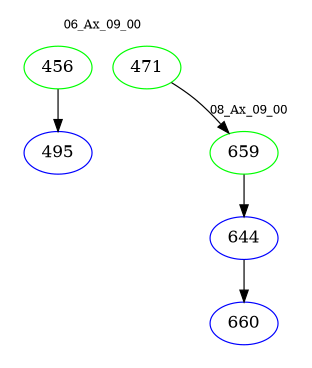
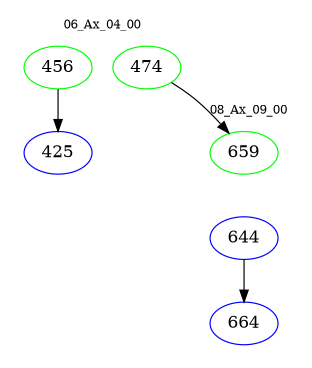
  digraph {
    node [color=green]
    edge [color=black]
    n1 [label=659]
    n2 [color=blue label=644]
-   n3 [color=blue label=660]
-   n4 [label=471]
+   n3 [color=blue label=664]
+   n4 [label=474]
    n5 [label=456]
-   n6 [color=blue label=495]
+   n6 [color=blue label=425]
    subgraph cluster_1 {
      color=white
      fontsize=10
      label="08_Ax_09_00"
      n1
      n2
      n3
    }
    subgraph cluster_2 {
      color=white
      fontsize=10
-     label="06_Ax_09_00"
+     label="06_Ax_04_00"
      n4
      n5
      n6
    }
-   n1 -> n2
    n2 -> n3
    n4 -> n1
    n5 -> n6
  }
